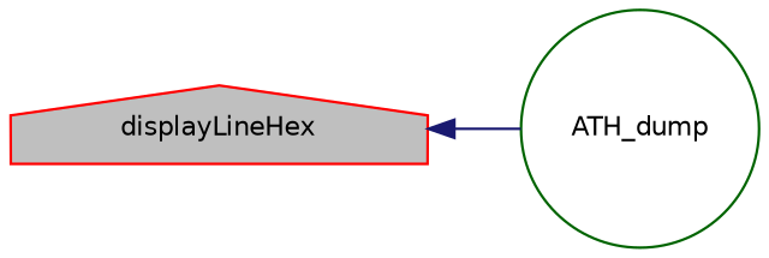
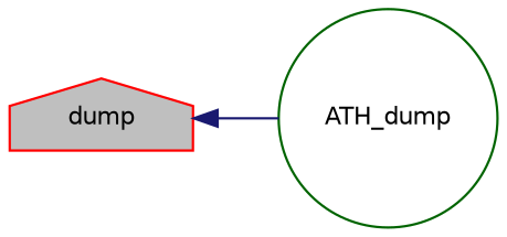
  digraph {
    rankdir=LR
    node [fontname=Helvetica fontsize=10 style=filled]
-   n1 [color=red fillcolor=grey75 fontcolor=black height=0.2 label=displayLineHex shape=house width=0.4]
+   n1 [color=red fillcolor=grey75 fontcolor=black height=0.2 label=dump shape=house width=0.4]
    n2 [color=darkgreen fillcolor=white height=0.2 label=ATH_dump shape=circle width=0.4]
    n1 -> n2 [color=midnightblue dir=back fontname=Helvetica fontsize=10 labelfontname=Helvetica labelfontsize=10 style=solid]
  }
